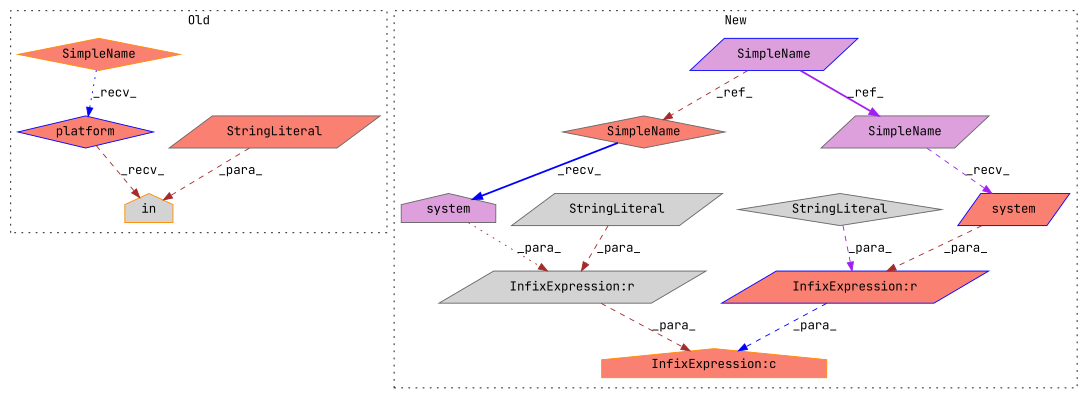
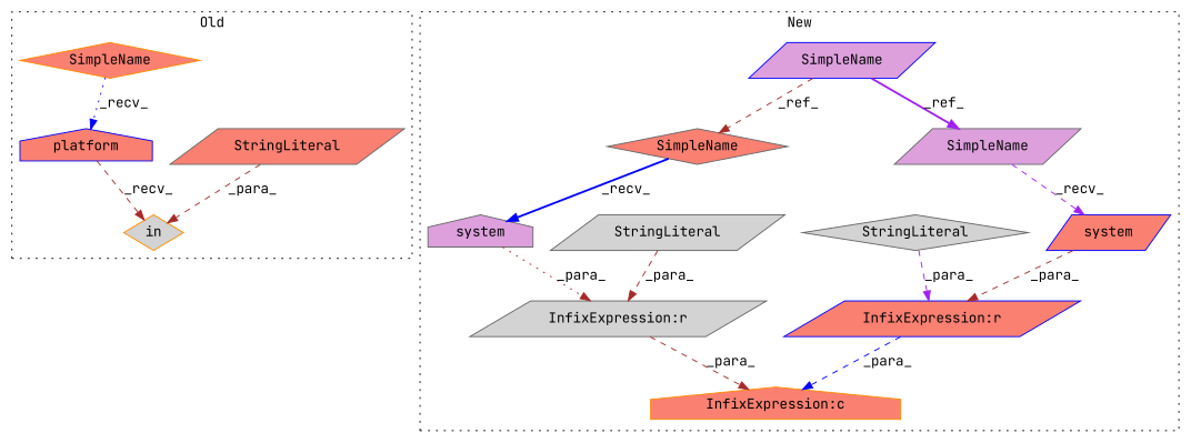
  digraph {
    fontname="JetBrains Mono"
    node [a=42 color=gray40 fillcolor=salmon fontname="JetBrains Mono" l=8 s=1056 shape=parallelogram style=filled]
    edge [color=brown fontname="JetBrains Mono" style=dashed]
-   n1 [a=105 color=darkorange fillcolor=lightgrey l=31 label=in shape=house]
-   n2 [a=32 color=blue l=10 label=platform s=1077 shape=diamond]
+   n1 [a=105 color=darkorange fillcolor=lightgrey l=31 label=in shape=diamond]
+   n2 [a=32 color=blue l=10 label=platform s=1077 shape=house]
    n3 [a=45 label=StringLiteral]
    n4 [color=darkorange label=SimpleName s=1068 shape=diamond]
    n5 [a=32 fillcolor=plum label=system s=1062 shape=house]
    n6 [a=27 fillcolor=lightgrey l=4 label="InfixExpression:r" s=1070]
    n7 [a=27 color=darkorange l=4 label="InfixExpression:c" s=1083 shape=house]
    n8 [a=27 color=blue l=4 label="InfixExpression:r" s=1105]
    n9 [a=32 color=blue label=system s=1097]
    n10 [color=blue fillcolor=plum label=SimpleName s=935]
    n11 [a=45 fillcolor=lightgrey l=9 label=StringLiteral s=1109 shape=diamond]
    n12 [a=45 fillcolor=lightgrey label=StringLiteral s=1074]
    n13 [label=SimpleName s=1053 shape=diamond]
    n14 [fillcolor=plum label=SimpleName s=1088]
    subgraph cluster_1 {
      label=Old
      style=dotted
      n1
      n2
      n3
      n4
    }
    subgraph cluster_2 {
      label=New
      style=dotted
      n5
      n6
      n7
      n8
      n9
      n10
      n11
      n12
      n13
      n14
    }
    n2 -> n1 [label=_recv_]
    n3 -> n1 [label=_para_]
    n4 -> n2 [color=blue label=_recv_ style=dotted]
    n5 -> n6 [label=_para_ style=dotted]
    n6 -> n7 [label=_para_]
    n8 -> n7 [color=blue label=_para_]
    n9 -> n8 [label=_para_]
    n10 -> n13 [label=_ref_]
    n10 -> n14 [color=purple label=_ref_ style=bold]
    n11 -> n8 [color=purple label=_para_]
    n12 -> n6 [label=_para_]
    n13 -> n5 [color=blue label=_recv_ style=bold]
    n14 -> n9 [color=purple label=_recv_]
  }
